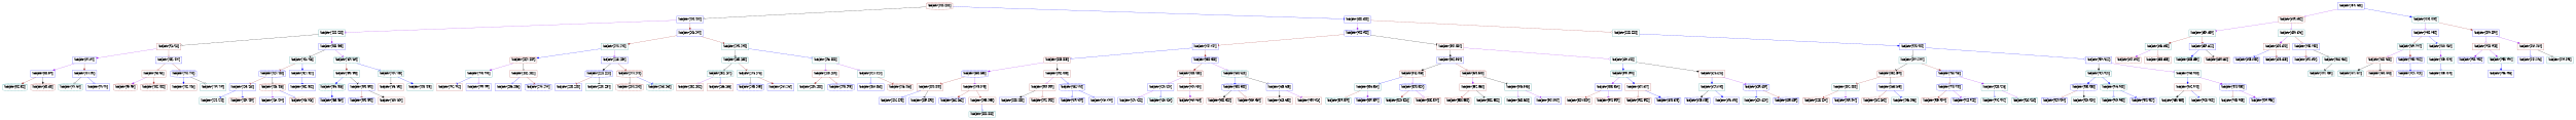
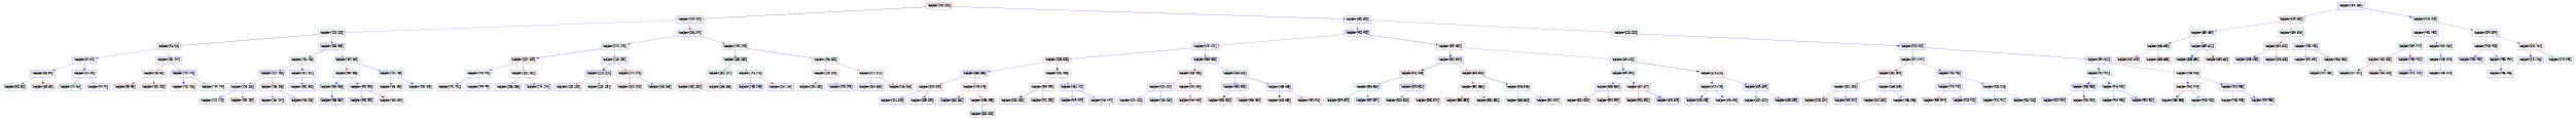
  digraph {
    fontname="Patrick Hand"
    node [color=blue fontname="Patrick Hand" shape=box]
    edge [arrowhead=odot color=brown fontname="Patrick Hand"]
    n1 [color=brown label="Node{data=[3183, 3203]}" shape=cylinder]
    n2 [label="Node{data=[1878, 1878]}"]
    n3 [label="Node{data=[6388, 6388]}"]
    n4 [color=teal label="Node{data=[1208, 1208]}"]
    n5 [label="Node{data=[2486, 2491]}"]
    n6 [label="Node{data=[4983, 4988]}" shape=cylinder]
    n7 [color=teal label="Node{data=[8203, 8203]}"]
    n8 [color=brown label="Node{data=[926, 926]}"]
    n9 [label="Node{data=[1530, 1545]}"]
    n10 [color=teal label="Node{data=[2178, 2178]}"]
    n11 [color=teal label="Node{data=[2793, 2793]}"]
    n12 [label="Node{data=[691, 691]}"]
    n13 [label="Node{data=[1052, 1071]}"]
    n14 [color=teal label="Node{data=[1486, 1486]}"]
    n15 [color=teal label="Node{data=[1639, 1669]}" shape=cylinder]
    n16 [label="Node{data=[538, 579]}"]
    n17 [label="Node{data=[787, 893]}"]
    n18 [color=brown label="Node{data=[963, 963]}"]
    n19 [label="Node{data=[1148, 1148]}" shape=cylinder]
    n20 [color=teal label="Node{data=[532, 532]}" shape=cylinder]
    n21 [color=brown label="Node{data=[608, 608]}" shape=cylinder]
    n22 [color=teal label="Node{data=[714, 767]}" shape=cylinder]
    n23 [label="Node{data=[914, 914]}"]
    n24 [color=brown label="Node{data=[954, 954]}" shape=cylinder]
    n25 [color=brown label="Node{data=[1002, 1002]}" shape=cylinder]
    n26 [color=brown label="Node{data=[1102, 1106]}"]
    n27 [color=teal label="Node{data=[1179, 1179]}"]
    n28 [label="Node{data=[1327, 1338]}" shape=cylinder]
    n29 [label="Node{data=[1521, 1521]}"]
    n30 [color=teal label="Node{data=[1590, 1590]}"]
    n31 [color=teal label="Node{data=[1734, 1785]}" shape=cylinder]
    n32 [label="Node{data=[1245, 1268]}"]
    n33 [color=brown label="Node{data=[1386, 1386]}" shape=cylinder]
    n34 [label="Node{data=[1502, 1502]}"]
    n35 [color=teal label="Node{data=[1218, 1218]}"]
    n36 [color=brown label="Node{data=[1307, 1307]}" shape=cylinder]
    n37 [label="Node{data=[1364, 1377]}"]
    n38 [color=brown label="Node{data=[1406, 1436]}" shape=cylinder]
    n39 [color=teal label="Node{data=[1576, 1586]}" shape=cylinder]
    n40 [label="Node{data=[1593, 1593]}"]
    n41 [color=brown label="Node{data=[1696, 1698]}"]
    n42 [color=teal label="Node{data=[1815, 1815]}"]
    n43 [label="Node{data=[1565, 1567]}" shape=cylinder]
    n44 [label="Node{data=[1593, 1593]}" shape=cylinder]
    n45 [color=brown label="Node{data=[1607, 1607]}"]
    n46 [color=brown label="Node{data=[2027, 2039]}" shape=cylinder]
    n47 [label="Node{data=[2260, 2354]}"]
    n48 [color=teal label="Node{data=[2658, 2658]}" shape=cylinder]
    n49 [color=teal label="Node{data=[2966, 3033]}"]
    n50 [color=teal label="Node{data=[1970, 1970]}"]
    n51 [color=brown label="Node{data=[2082, 2082]}"]
    n52 [label="Node{data=[2223, 2223]}" shape=cylinder]
    n53 [color=brown label="Node{data=[2417, 2418]}" shape=cylinder]
    n54 [color=brown label="Node{data=[1942, 1942]}"]
    n55 [label="Node{data=[1999, 1999]}"]
    n56 [label="Node{data=[2056, 2056]}"]
    n57 [label="Node{data=[2147, 2147]}" shape=cylinder]
    n58 [label="Node{data=[2203, 2203]}"]
    n59 [color=teal label="Node{data=[2251, 2251]}"]
    n60 [color=brown label="Node{data=[2373, 2373]}" shape=cylinder]
    n61 [color=teal label="Node{data=[2460, 2460]}" shape=cylinder]
    n62 [color=teal label="Node{data=[2582, 2611]}" shape=cylinder]
    n63 [color=teal label="Node{data=[2716, 2716]}"]
    n64 [color=brown label="Node{data=[2884, 2884]}"]
    n65 [color=teal label="Node{data=[3127, 3127]}"]
-   n66 [color=brown label="Node{data=[2532, 2532]}"]
+   n66 [color=brown label="Node{data=[2532, 2532]}" shape=cylinder]
    n67 [color=brown label="Node{data=[2656, 2656]}"]
    n68 [label="Node{data=[2705, 2705]}" shape=cylinder]
    n69 [label="Node{data=[2761, 2761]}"]
    n70 [color=teal label="Node{data=[2804, 2838]}"]
    n71 [label="Node{data=[2915, 2915]}" shape=cylinder]
    n72 [label="Node{data=[3067, 3068]}"]
    n73 [color=brown label="Node{data=[3166, 3166]}" shape=cylinder]
    n74 [label="Node{data=[4181, 4181]}"]
    n75 [color=brown label="Node{data=[5781, 5801]}"]
    n76 [label="Node{data=[9293, 9318]}"]
    n77 [color=brown label="Node{data=[3835, 3835]}" shape=cylinder]
    n78 [label="Node{data=[4500, 4500]}" shape=cylinder]
    n79 [label="Node{data=[5402, 5407]}"]
    n80 [color=teal label="Node{data=[6044, 6102]}"]
    n81 [label="Node{data=[3658, 3658]}" shape=cylinder]
    n82 [color=brown label="Node{data=[3982, 4000]}"]
    n83 [color=brown label="Node{data=[4308, 4308]}" shape=cylinder]
    n84 [color=teal label="Node{data=[4608, 4620]}" shape=cylinder]
    n85 [color=brown label="Node{data=[3310, 3310]}"]
    n86 [color=brown label="Node{data=[3715, 3715]}"]
    n87 [color=brown label="Node{data=[3909, 3909]}"]
    n88 [label="Node{data=[4062, 4143]}" shape=cylinder]
    n89 [label="Node{data=[3242, 3293]}"]
    n90 [label="Node{data=[3359, 3390]}"]
    n91 [label="Node{data=[3662, 3662]}" shape=cylinder]
    n92 [color=brown label="Node{data=[3755, 3755]}"]
    n93 [color=teal label="Node{data=[3833, 3833]}" shape=cylinder]
    n94 [label="Node{data=[3880, 3880]}"]
    n95 [color=brown label="Node{data=[3912, 3938]}" shape=cylinder]
    n96 [label="Node{data=[4019, 4019]}" shape=cylinder]
    n97 [label="Node{data=[4164, 4177]}"]
    n98 [label="Node{data=[4234, 4234]}"]
    n99 [color=brown label="Node{data=[4434, 4434]}"]
    n100 [label="Node{data=[4533, 4533]}" shape=cylinder]
    n101 [label="Node{data=[4685, 4685]}"]
    n102 [label="Node{data=[4214, 4232]}"]
    n103 [color=teal label="Node{data=[4264, 4264]}" shape=cylinder]
    n104 [color=brown label="Node{data=[4467, 4467]}" shape=cylinder]
    n105 [color=brown label="Node{data=[4503, 4520]}" shape=cylinder]
    n106 [color=brown label="Node{data=[4567, 4567]}" shape=cylinder]
    n107 [color=brown label="Node{data=[4625, 4653]}"]
    n108 [color=brown label="Node{data=[4909, 4926]}"]
    n109 [color=brown label="Node{data=[5162, 5165]}" shape=cylinder]
    n110 [color=brown label="Node{data=[5610, 5610]}" shape=cylinder]
    n111 [color=teal label="Node{data=[5944, 5944]}" shape=cylinder]
    n112 [color=brown label="Node{data=[6216, 6216]}"]
    n113 [color=teal label="Node{data=[5046, 5064]}"]
    n114 [label="Node{data=[5293, 5324]}" shape=cylinder]
    n115 [color=brown label="Node{data=[5512, 5563]}"]
    n116 [color=teal label="Node{data=[5706, 5706]}"]
    n117 [color=teal label="Node{data=[5019, 5019]}" shape=cylinder]
    n118 [label="Node{data=[5091, 5091]}" shape=cylinder]
    n119 [color=teal label="Node{data=[5234, 5286]}" shape=cylinder]
    n120 [color=brown label="Node{data=[5352, 5371]}" shape=cylinder]
    n121 [color=brown label="Node{data=[5500, 5500]}" shape=cylinder]
    n122 [color=teal label="Node{data=[5582, 5582]}"]
    n123 [color=teal label="Node{data=[5680, 5680]}"]
    n124 [label="Node{data=[5731, 5731]}"]
    n125 [label="Node{data=[5858, 5867]}"]
    n126 [color=brown label="Node{data=[6011, 6011]}"]
    n127 [color=teal label="Node{data=[6129, 6170]}"]
    n128 [label="Node{data=[6259, 6259]}" shape=cylinder]
    n129 [color=brown label="Node{data=[5837, 5837]}"]
    n130 [color=brown label="Node{data=[5913, 5939]}" shape=cylinder]
    n131 [color=brown label="Node{data=[5982, 5982]}" shape=cylinder]
    n132 [label="Node{data=[6015, 6015]}" shape=cylinder]
    n133 [label="Node{data=[6105, 6105]}" shape=cylinder]
    n134 [label="Node{data=[6196, 6196]}"]
    n135 [color=teal label="Node{data=[6237, 6237]}"]
    n136 [label="Node{data=[6359, 6359]}" shape=cylinder]
    n137 [label="Node{data=[7574, 7603]}"]
    n138 [color=brown label="Node{data=[6709, 6752]}" shape=cylinder]
    n139 [color=teal label="Node{data=[7870, 7870]}" shape=cylinder]
    n140 [color=teal label="Node{data=[8771, 8771]}"]
    n141 [label="Node{data=[9574, 9622]}"]
    n142 [color=teal label="Node{data=[6507, 6507]}"]
    n143 [color=teal label="Node{data=[6857, 6876]}"]
    n144 [label="Node{data=[7758, 7758]}"]
    n145 [label="Node{data=[8097, 8097]}"]
    n146 [color=teal label="Node{data=[6456, 6458]}"]
    n147 [label="Node{data=[6589, 6622]}"]
    n148 [color=brown label="Node{data=[6810, 6810]}"]
    n149 [label="Node{data=[7153, 7153]}"]
    n150 [color=brown label="Node{data=[6431, 6440]}" shape=cylinder]
    n151 [color=brown label="Node{data=[6505, 6505]}"]
    n152 [color=teal label="Node{data=[6535, 6554]}" shape=cylinder]
    n153 [color=brown label="Node{data=[6659, 6668]}" shape=cylinder]
    n154 [label="Node{data=[6785, 6785]}" shape=cylinder]
    n155 [label="Node{data=[6815, 6835]}"]
    n156 [label="Node{data=[6918, 6934]}"]
    n157 [color=teal label="Node{data=[7563, 7563]}"]
    n158 [color=teal label="Node{data=[7341, 7354]}" shape=cylinder]
    n159 [color=teal label="Node{data=[7694, 7711]}" shape=cylinder]
    n160 [color=teal label="Node{data=[7867, 7867]}"]
    n161 [color=brown label="Node{data=[7925, 7925]}"]
    n162 [color=brown label="Node{data=[8167, 8167]}"]
    n163 [color=brown label="Node{data=[7638, 7638]}" shape=cylinder]
    n164 [label="Node{data=[7750, 7782]}" shape=cylinder]
    n165 [color=teal label="Node{data=[7854, 7874]}"]
    n166 [color=teal label="Node{data=[7611, 7611]}" shape=cylinder]
    n167 [color=brown label="Node{data=[7643, 7643]}" shape=cylinder]
    n168 [label="Node{data=[7724, 7724]}" shape=cylinder]
    n169 [color=teal label="Node{data=[7854, 7874]}"]
    n170 [label="Node{data=[7903, 7903]}" shape=cylinder]
    n171 [color=teal label="Node{data=[7955, 7974]}" shape=cylinder]
    n172 [label="Node{data=[8131, 8146]}"]
    n173 [color=teal label="Node{data=[8179, 8195]}"]
    n174 [label="Node{data=[7956, 7956]}"]
    n175 [color=brown label="Node{data=[8532, 8549]}" shape=cylinder]
    n176 [label="Node{data=[9168, 9168]}" shape=cylinder]
    n177 [color=teal label="Node{data=[9424, 9424]}" shape=cylinder]
    n178 [color=teal label="Node{data=[9760, 9780]}"]
    n179 [color=teal label="Node{data=[8372, 8383]}"]
    n180 [label="Node{data=[8665, 8675]}"]
    n181 [label="Node{data=[9110, 9110]}" shape=cylinder]
    n182 [color=teal label="Node{data=[9208, 9216]}"]
    n183 [color=brown label="Node{data=[8230, 8244]}" shape=cylinder]
    n184 [label="Node{data=[8409, 8441]}" shape=cylinder]
    n185 [color=brown label="Node{data=[8612, 8648]}" shape=cylinder]
    n186 [color=teal label="Node{data=[8756, 8756]}"]
    n187 [color=brown label="Node{data=[9054, 9077]}" shape=cylinder]
    n188 [label="Node{data=[9128, 9128]}" shape=cylinder]
    n189 [color=teal label="Node{data=[9172, 9172]}" shape=cylinder]
    n190 [color=teal label="Node{data=[9263, 9263]}" shape=cylinder]
    n191 [label="Node{data=[9358, 9358]}" shape=cylinder]
    n192 [color=teal label="Node{data=[9476, 9488]}" shape=cylinder]
    n193 [color=brown label="Node{data=[9672, 9718]}"]
    n194 [label="Node{data=[9813, 9850]}" shape=cylinder]
    n195 [label="Node{data=[9329, 9347]}" shape=cylinder]
    n196 [color=teal label="Node{data=[9384, 9384]}"]
    n197 [color=teal label="Node{data=[9437, 9453]}" shape=cylinder]
    n198 [label="Node{data=[9513, 9521]}" shape=cylinder]
    n199 [color=teal label="Node{data=[9655, 9655]}"]
    n200 [color=teal label="Node{data=[9725, 9738]}"]
    n201 [color=teal label="Node{data=[9785, 9785]}"]
    n202 [label="Node{data=[9879, 9956]}" shape=cylinder]
    n1 -> n2 [color=black]
    n1 -> n3 [arrowhead=tee color=blue]
    n2 -> n4 [arrowhead=tee color=purple]
    n2 -> n5 [arrowhead=diamond]
    n3 -> n6 [arrowhead=diamond color=purple]
    n3 -> n7
    n4 -> n8 [color=black]
    n4 -> n9 [arrowhead=diamond color=purple]
    n5 -> n10 [arrowhead=diamond]
    n5 -> n11 [arrowhead=tee]
    n6 -> n74 [arrowhead=tee]
    n6 -> n75 [arrowhead=tee color=black]
    n7 -> n76 [arrowhead=diamond color=blue]
    n8 -> n12 [arrowhead=diamond color=purple]
    n8 -> n13
    n9 -> n14 [arrowhead=tee color=black]
    n9 -> n15 [arrowhead=tee color=purple]
    n10 -> n46 [arrowhead=diamond color=blue]
    n10 -> n47 [arrowhead=tee color=purple]
    n11 -> n48 [arrowhead=tee color=black]
    n11 -> n49 [color=blue]
    n12 -> n16 [arrowhead=diamond color=purple]
-   n12 -> n17 [arrowhead=diamond]
+   n12 -> n17 [arrowhead=diamond color=blue]
    n13 -> n18
    n13 -> n19
    n14 -> n28 [arrowhead=tee]
    n14 -> n29 [arrowhead=diamond color=blue]
    n15 -> n30 [arrowhead=diamond]
    n15 -> n31 [color=blue]
    n16 -> n20 [arrowhead=diamond]
    n16 -> n21 [arrowhead=diamond color=black]
    n17 -> n22 [color=black]
    n17 -> n23 [color=blue]
    n18 -> n24 [arrowhead=diamond color=purple]
    n18 -> n25 [arrowhead=diamond]
    n19 -> n26 [arrowhead=diamond color=blue]
    n19 -> n27 [color=black]
    n28 -> n32 [arrowhead=tee]
    n28 -> n33 [color=black]
    n29 -> n34 [arrowhead=tee color=blue]
    n30 -> n39 [arrowhead=diamond color=blue]
    n30 -> n40 [arrowhead=tee color=black]
    n31 -> n41 [arrowhead=tee color=black]
    n31 -> n42 [arrowhead=diamond color=blue]
    n32 -> n35 [arrowhead=tee color=blue]
    n32 -> n36 [arrowhead=tee color=blue]
    n33 -> n37 [arrowhead=tee color=purple]
    n33 -> n38 [color=blue]
    n39 -> n43 [arrowhead=diamond color=blue]
    n40 -> n44 [arrowhead=tee]
    n40 -> n45 [arrowhead=diamond color=black]
    n46 -> n50 [arrowhead=diamond color=purple]
    n46 -> n51 [color=black]
    n47 -> n52 [arrowhead=diamond color=black]
    n47 -> n53 [arrowhead=tee]
    n48 -> n62 [color=black]
    n48 -> n63 [arrowhead=tee]
    n49 -> n64 [arrowhead=tee color=purple]
    n49 -> n65 [color=purple]
    n50 -> n54 [arrowhead=tee color=blue]
    n50 -> n55 [color=purple]
    n51 -> n56 [color=blue]
    n51 -> n57 [arrowhead=tee]
    n52 -> n58 [arrowhead=tee]
    n52 -> n59 [arrowhead=tee color=black]
    n53 -> n60 [color=black]
    n53 -> n61 [arrowhead=tee color=blue]
    n62 -> n66 [color=purple]
    n62 -> n67 [color=blue]
    n63 -> n68 [color=black]
    n63 -> n69 [arrowhead=diamond]
    n64 -> n70 [arrowhead=diamond]
    n64 -> n71
    n65 -> n72 [color=blue]
    n65 -> n73 [arrowhead=tee]
    n74 -> n77 [color=blue]
    n74 -> n78 [arrowhead=diamond]
    n75 -> n79 [arrowhead=diamond color=black]
    n75 -> n80 [color=purple]
    n76 -> n140 [color=black]
    n76 -> n141 [color=blue]
    n77 -> n81 [arrowhead=diamond color=purple]
    n77 -> n82 [arrowhead=diamond color=black]
    n78 -> n83 [arrowhead=diamond]
    n78 -> n84 [color=purple]
    n79 -> n109 [arrowhead=diamond color=black]
    n79 -> n110
    n80 -> n111 [arrowhead=diamond color=blue]
    n80 -> n112 [arrowhead=diamond color=black]
    n81 -> n85 [arrowhead=tee]
    n81 -> n86 [arrowhead=tee color=purple]
    n82 -> n87 [color=purple]
    n82 -> n88 [color=blue]
    n83 -> n98 [color=purple]
    n83 -> n99 [arrowhead=tee]
    n84 -> n100 [arrowhead=tee color=blue]
    n84 -> n101 [color=black]
    n85 -> n89 [color=blue]
    n85 -> n90 [arrowhead=tee color=black]
    n86 -> n91 [arrowhead=diamond]
    n86 -> n92 [arrowhead=tee]
    n87 -> n94 [arrowhead=diamond color=black]
    n87 -> n95
    n88 -> n96 [color=blue]
    n88 -> n97 [color=blue]
    n92 -> n93 [color=blue]
    n98 -> n102 [color=purple]
    n98 -> n103 [color=blue]
    n99 -> n104 [arrowhead=diamond color=purple]
    n100 -> n105 [arrowhead=diamond color=black]
    n100 -> n106
    n101 -> n107 [arrowhead=diamond color=black]
    n101 -> n108 [arrowhead=tee color=purple]
    n109 -> n113 [color=blue]
    n109 -> n114 [color=purple]
    n110 -> n115 [arrowhead=diamond color=purple]
    n110 -> n116 [arrowhead=tee color=black]
    n111 -> n125 [arrowhead=diamond color=purple]
    n111 -> n126 [arrowhead=diamond color=blue]
    n112 -> n127 [arrowhead=diamond color=blue]
    n112 -> n128 [arrowhead=tee color=purple]
    n113 -> n117
    n113 -> n118 [arrowhead=diamond color=purple]
    n114 -> n119 [arrowhead=diamond]
    n114 -> n120 [color=purple]
    n115 -> n121 [arrowhead=tee]
    n115 -> n122 [arrowhead=tee color=black]
    n116 -> n123 [color=purple]
    n116 -> n124 [arrowhead=tee color=purple]
    n125 -> n129 [arrowhead=tee]
    n125 -> n130 [arrowhead=tee color=purple]
    n126 -> n131
    n126 -> n132 [arrowhead=diamond color=blue]
    n127 -> n133 [arrowhead=diamond color=black]
    n127 -> n134 [arrowhead=diamond color=blue]
    n128 -> n135 [arrowhead=tee color=blue]
    n128 -> n136 [arrowhead=tee]
    n137 -> n138 [color=purple]
    n137 -> n139 [arrowhead=diamond color=blue]
    n138 -> n142 [arrowhead=tee color=purple]
    n138 -> n143 [color=purple]
    n139 -> n144 [color=purple]
    n139 -> n145 [arrowhead=diamond]
    n140 -> n175 [arrowhead=tee color=black]
    n140 -> n176 [arrowhead=diamond]
    n141 -> n177 [arrowhead=diamond color=black]
    n141 -> n178 [color=purple]
    n142 -> n146 [arrowhead=diamond]
    n142 -> n147 [arrowhead=tee]
    n143 -> n148 [arrowhead=diamond color=purple]
    n143 -> n149
    n144 -> n159
    n144 -> n160 [arrowhead=tee color=blue]
    n145 -> n161 [color=purple]
    n145 -> n162 [arrowhead=diamond color=purple]
    n146 -> n150 [arrowhead=diamond color=purple]
    n146 -> n151
    n147 -> n152 [arrowhead=diamond color=blue]
    n147 -> n153 [arrowhead=tee color=black]
    n148 -> n154 [arrowhead=tee color=blue]
    n148 -> n155 [arrowhead=tee]
    n149 -> n156 [arrowhead=tee]
    n149 -> n157 [color=black]
    n157 -> n158 [arrowhead=tee color=black]
    n159 -> n163 [color=purple]
    n159 -> n164 [arrowhead=diamond]
    n160 -> n165 [arrowhead=diamond color=purple]
    n161 -> n170 [arrowhead=diamond color=purple]
    n161 -> n171 [arrowhead=diamond color=purple]
-   n162 -> n172 [color=blue]
+   n162 -> n172 [arrowhead=diamond color=blue]
    n162 -> n173 [color=black]
    n163 -> n166 [arrowhead=diamond color=black]
    n163 -> n167 [arrowhead=tee color=black]
    n164 -> n168 [arrowhead=tee color=blue]
    n165 -> n169 [color=blue]
    n171 -> n174 [arrowhead=diamond color=blue]
    n175 -> n179 [arrowhead=tee]
    n175 -> n180 [color=black]
    n176 -> n181
    n176 -> n182 [arrowhead=diamond color=purple]
    n177 -> n191 [arrowhead=diamond color=blue]
    n177 -> n192 [arrowhead=diamond color=blue]
    n178 -> n193 [arrowhead=diamond color=blue]
    n178 -> n194 [arrowhead=diamond color=purple]
    n179 -> n183 [arrowhead=tee]
    n179 -> n184 [arrowhead=tee color=purple]
    n180 -> n185
    n180 -> n186 [arrowhead=tee color=blue]
    n181 -> n187 [arrowhead=tee]
    n181 -> n188 [arrowhead=tee color=purple]
    n182 -> n189 [color=blue]
    n182 -> n190 [color=purple]
    n191 -> n195
    n191 -> n196 [arrowhead=diamond color=black]
    n192 -> n197 [color=blue]
    n192 -> n198 [arrowhead=tee color=blue]
    n193 -> n199 [arrowhead=diamond color=black]
    n193 -> n200 [arrowhead=tee color=blue]
    n194 -> n201
    n194 -> n202 [arrowhead=diamond color=purple]
  }
